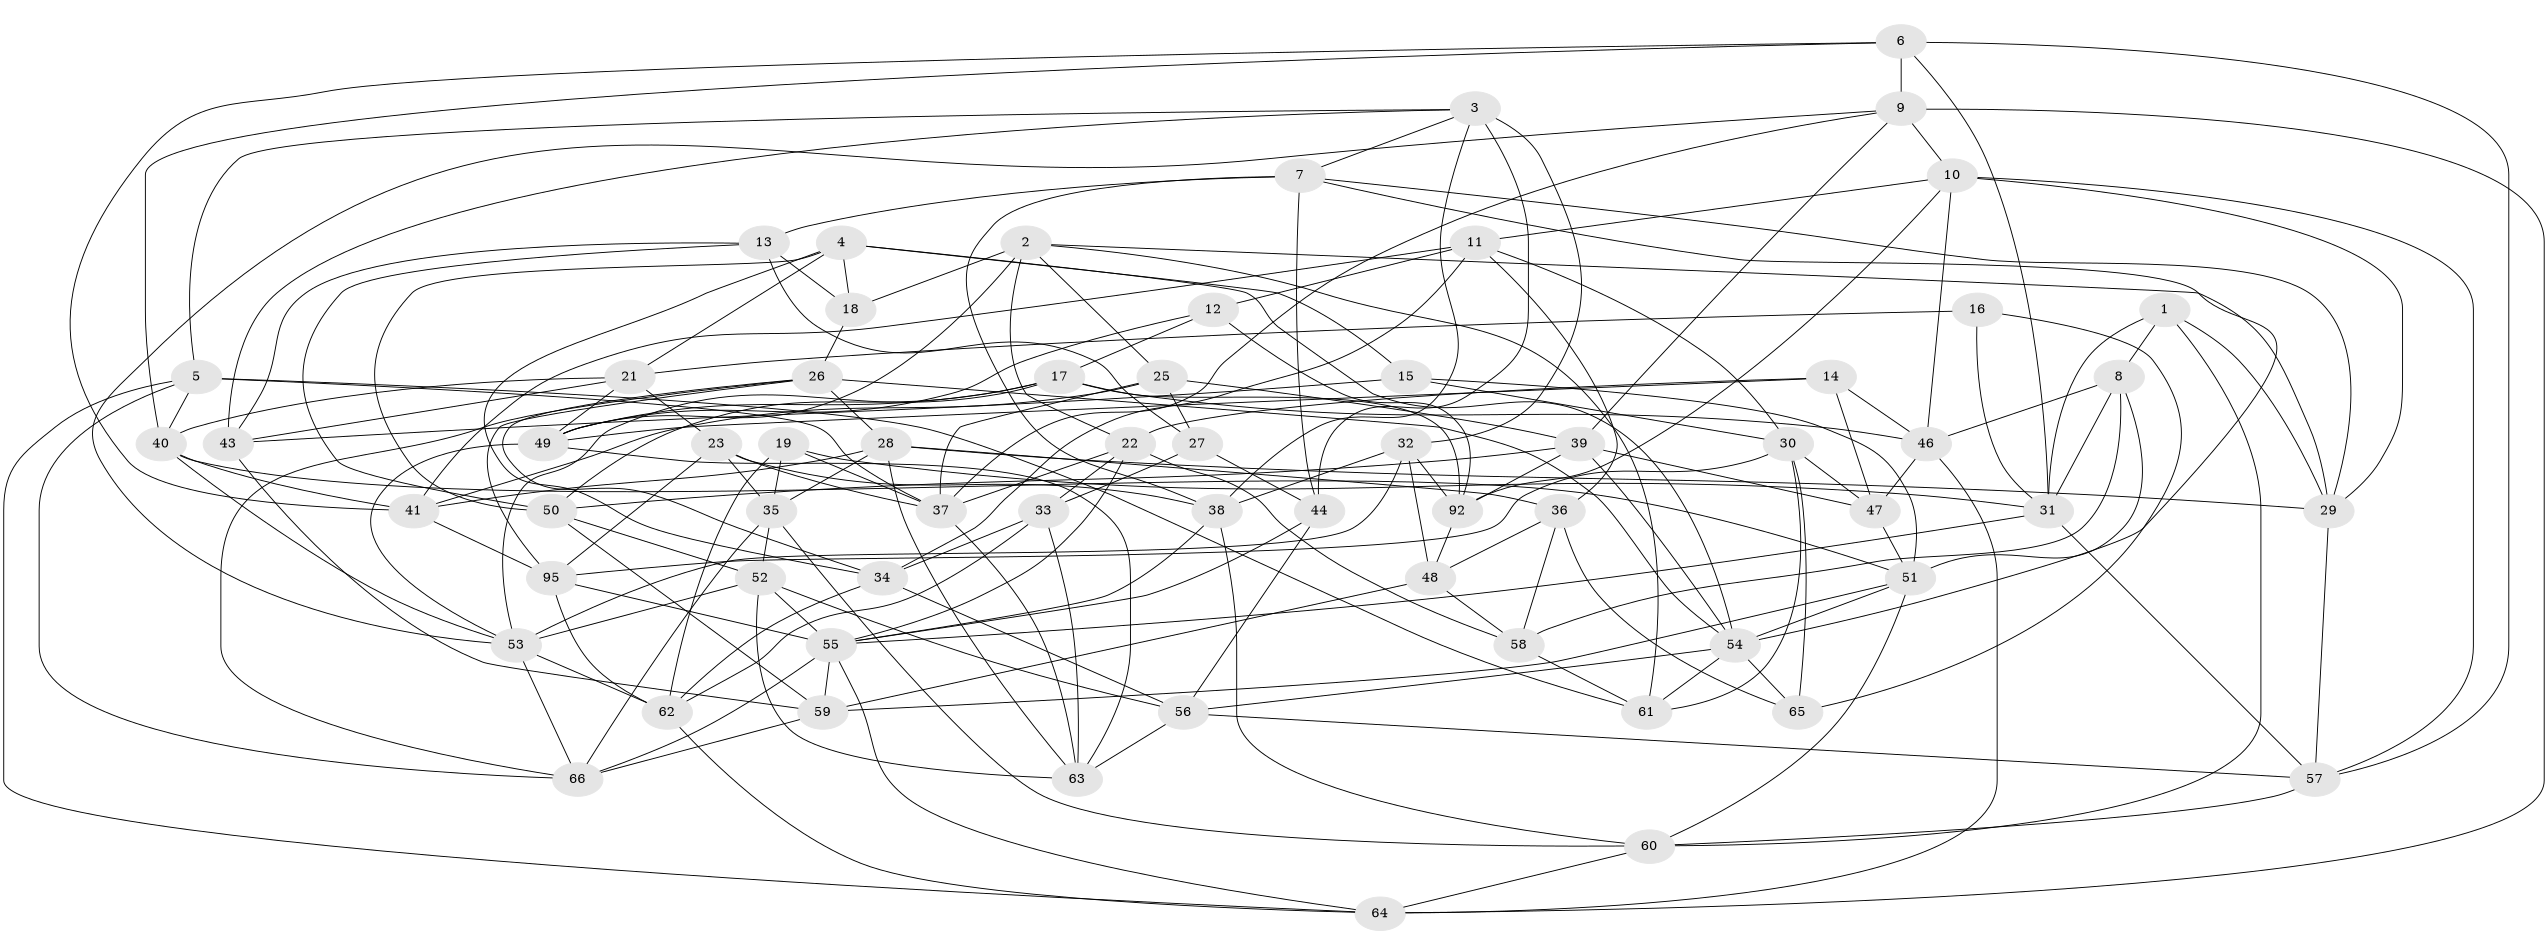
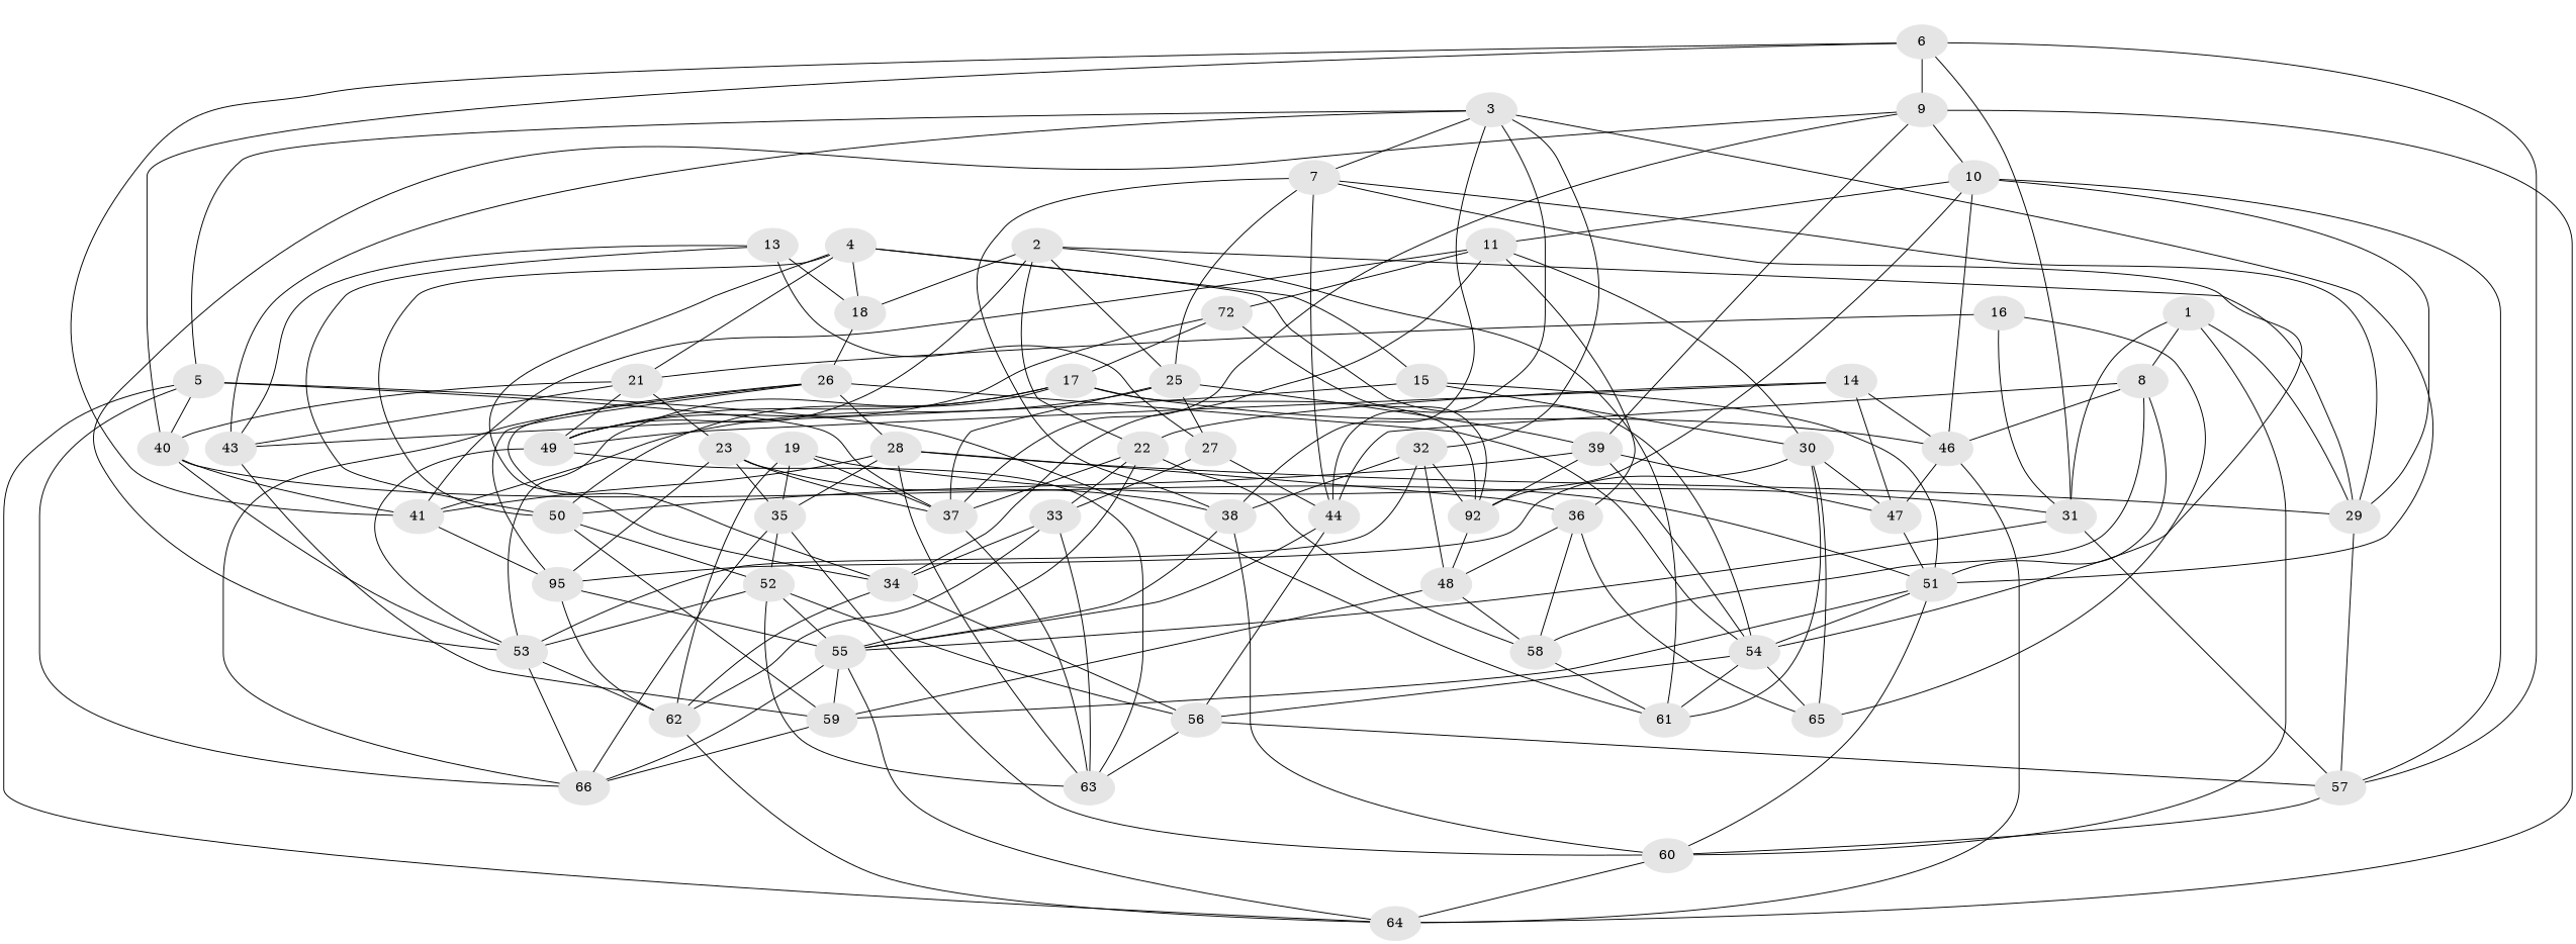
  graph {
    node [color=gray90 style=filled]
    edge [weight=1.0]
    1
    8
    29
    31
    60
    44
    51
    46
    58
    57
    55
    64
    2
    18
    22
    25
    49
    61
    26
    37
    33
    41
    39
    27
    53
    63
    3
    5
    7
    32
    38
    43
    40
    66
    54
    n36 [label=92]
    48
    59
    56
    4
    15
    21
    34
    50
    30
    23
    62
    52
    65
    6
    9
    10
    16
    n54 [label=95]
    47
    11
-   12
+   12 [label=72]
    36
    17
    13
    14
    28
    19
    35
    1 -- 8
    1 -- 29
    1 -- 31
    1 -- 60
-   8 -- 31
+   8 -- 44
    8 -- 51
    8 -- 46
    8 -- 58 [weight=2.0]
    29 -- 57
    31 -- 57
    31 -- 55
    60 -- 64
    44 -- 55
    44 -- 56
    51 -- 60
    51 -- 54
    51 -- 59
    46 -- 64
    46 -- 47
    58 -- 61
    57 -- 60
    55 -- 64
    55 -- 66
    55 -- 59
    2 -- 29
    2 -- 18
    2 -- 22
    2 -- 25
    2 -- 49
    2 -- 61
    18 -- 26
    22 -- 58
    22 -- 55
    22 -- 37
    22 -- 33
    25 -- 37
    25 -- 41
    25 -- 39
    25 -- 27
    49 -- 53
    49 -- 63
    26 -- 66
    26 -- 54
    26 -- 34
    26 -- n54
    26 -- 28
    37 -- 63
    33 -- 63
    33 -- 34
    33 -- 62
    41 -- n54
    39 -- 54
    39 -- n36
    39 -- 50
    39 -- 47
    27 -- 44
    27 -- 33
    53 -- 66
    53 -- 62
    3 -- 44
+   3 -- 51 [weight=2.0]
    3 -- 5
    3 -- 7
    3 -- 32
    3 -- 38
    3 -- 43
    5 -- 64
    5 -- 61
    5 -- 37
    5 -- 40
    5 -- 66
    7 -- 29
    7 -- 44
-   7 -- 13
+   7 -- 25
    7 -- 38
    7 -- 54
    32 -- 53
    32 -- 38
    32 -- n36
    32 -- 48 [weight=2.0]
    38 -- 60
    38 -- 55
    43 -- 59
    40 -- 51
    40 -- 41
    40 -- 53
    54 -- 61
    54 -- 56
    54 -- 65
    n36 -- 48
    48 -- 58
    48 -- 59
    59 -- 66
    56 -- 57
    56 -- 63
    4 -- 18
    4 -- 54
    4 -- 15
    4 -- 21
    4 -- 34
    4 -- 50
    15 -- 51
    15 -- 43
    15 -- 30
    21 -- 49
    21 -- 43
    21 -- 40
    21 -- 23
    34 -- 56
    34 -- 62
    50 -- 59
    50 -- 52
    30 -- 61
    30 -- 65
    30 -- n54
    30 -- 47
    23 -- 37
    23 -- 38
    23 -- n54
    23 -- 35
    62 -- 64
    52 -- 55
    52 -- 53 [weight=3.0]
    52 -- 63
    52 -- 56
    6 -- 31
    6 -- 57
    6 -- 41
    6 -- 40
    6 -- 9
    9 -- 64
    9 -- 37
    9 -- 39
    9 -- 53
    9 -- 10
    10 -- 29
    10 -- 46
    10 -- 57
    10 -- n36
    10 -- 11
    16 -- 31
    16 -- 21
    16 -- 65
    n54 -- 55
    n54 -- 62
    47 -- 51
    11 -- 41
    11 -- 34
    11 -- 30
    11 -- 12
    11 -- 36
    12 -- 49
    12 -- n36
    12 -- 17
    36 -- 58
    36 -- 48
    36 -- 65
    17 -- 46
    17 -- 49
    17 -- 53
    17 -- n36
    17 -- 50
    13 -- 18
    13 -- 27
    13 -- 43
    13 -- 50
    14 -- 46
    14 -- 22
    14 -- 49
    14 -- 47
    28 -- 29
    28 -- 41
    28 -- 63
    28 -- 36
    28 -- 35
    19 -- 31
    19 -- 37
    19 -- 62
    19 -- 35
    35 -- 60
    35 -- 66
    35 -- 52
  }
